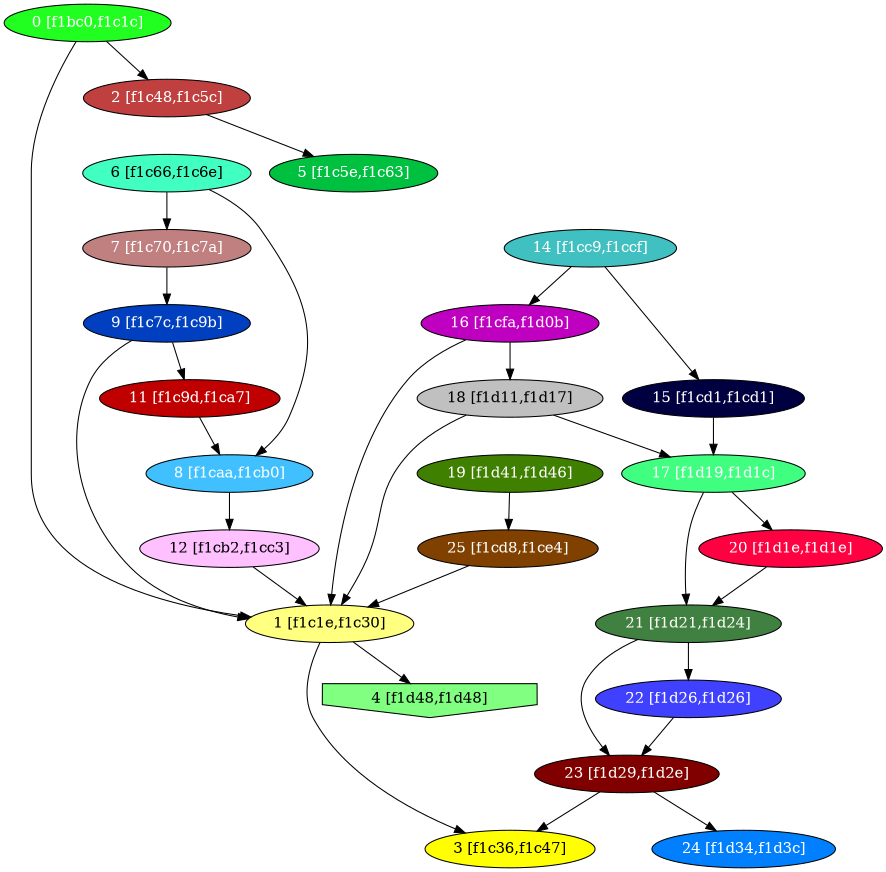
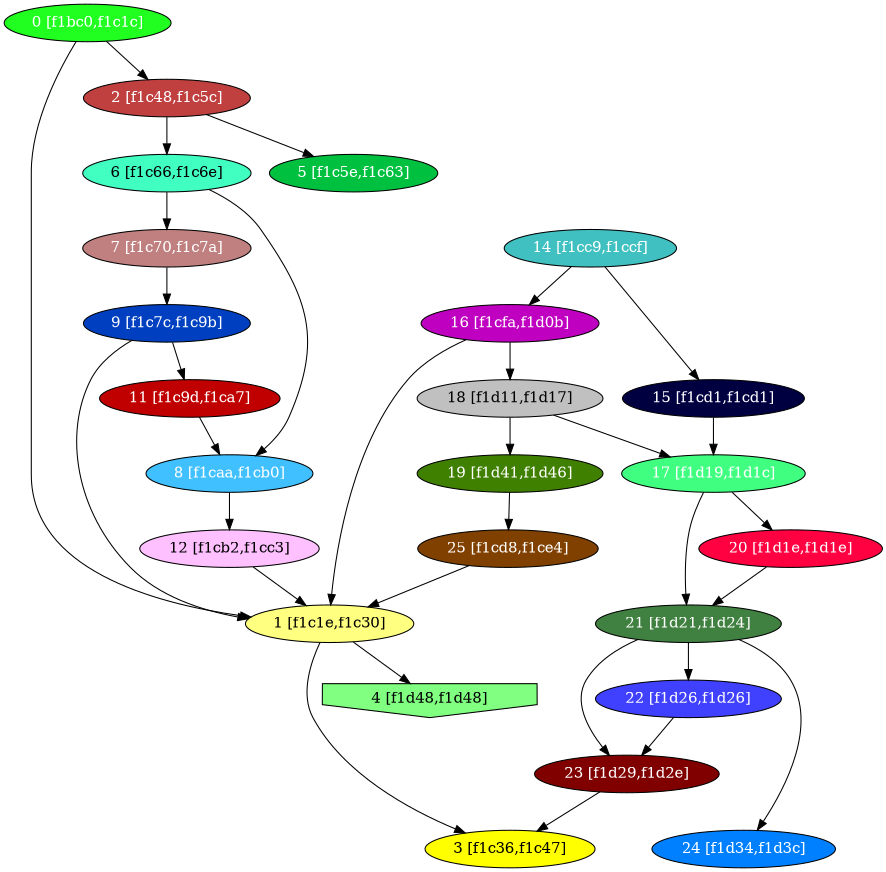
  digraph {
    node [fontcolor="#ffffff" shape=oval style=filled]
    n1 [fillcolor="#20FF20" label="0 [f1bc0,f1c1c]"]
    n2 [fillcolor="#FFFF80" fontcolor="#000000" label="1 [f1c1e,f1c30]"]
    n3 [fillcolor="#C04040" label="2 [f1c48,f1c5c]"]
    n4 [fillcolor="#FFFF00" fontcolor="#000000" label="3 [f1c36,f1c47]"]
    n5 [fillcolor="#80FF80" fontcolor="#000000" label="4 [f1d48,f1d48]" shape=invhouse]
    n6 [fillcolor="#00C040" label="5 [f1c5e,f1c63]"]
    n7 [fillcolor="#40FFC0" fontcolor="#000000" label="6 [f1c66,f1c6e]"]
    n8 [fillcolor="#C08080" label="7 [f1c70,f1c7a]"]
    n9 [fillcolor="#40C0FF" label="8 [f1caa,f1cb0]"]
    n10 [fillcolor="#0040C0" label="9 [f1c7c,f1c9b]"]
    n11 [fillcolor="#FFC0FF" fontcolor="#000000" label="12 [f1cb2,f1cc3]"]
    n12 [fillcolor="#C00000" label="11 [f1c9d,f1ca7]"]
    n13 [fillcolor="#804000" label="25 [f1cd8,f1ce4]"]
    n14 [fillcolor="#40C0C0" label="14 [f1cc9,f1ccf]"]
    n15 [fillcolor="#C000C0" label="16 [f1cfa,f1d0b]"]
    n16 [fillcolor="#000040" label="15 [f1cd1,f1cd1]"]
    n17 [fillcolor="#C0C0C0" fontcolor="#000000" label="18 [f1d11,f1d17]"]
    n18 [fillcolor="#40FF80" label="17 [f1d19,f1d1c]"]
    n19 [fillcolor="#FF0040" label="20 [f1d1e,f1d1e]"]
    n20 [fillcolor="#408040" label="21 [f1d21,f1d24]"]
    n21 [fillcolor="#408000" label="19 [f1d41,f1d46]"]
    n22 [fillcolor="#4040FF" label="22 [f1d26,f1d26]"]
    n23 [fillcolor="#800000" label="23 [f1d29,f1d2e]"]
    n24 [fillcolor="#0080FF" label="24 [f1d34,f1d3c]"]
    n1 -> n2
    n1 -> n3
    n2 -> n4
    n2 -> n5
    n3 -> n6
+   n3 -> n7
    n7 -> n8
    n7 -> n9
    n8 -> n10
    n9 -> n11
    n10 -> n2
    n10 -> n12
    n11 -> n2
    n12 -> n9
    n13 -> n2
    n14 -> n15
    n14 -> n16
    n15 -> n2
    n15 -> n17
    n16 -> n18
    n17 -> n18
-   n17 -> n2
+   n17 -> n21
    n18 -> n19
    n18 -> n20
    n19 -> n20
    n20 -> n22
    n20 -> n23
    n21 -> n13
    n22 -> n23
    n23 -> n4
-   n23 -> n24
+   n20 -> n24
  }
